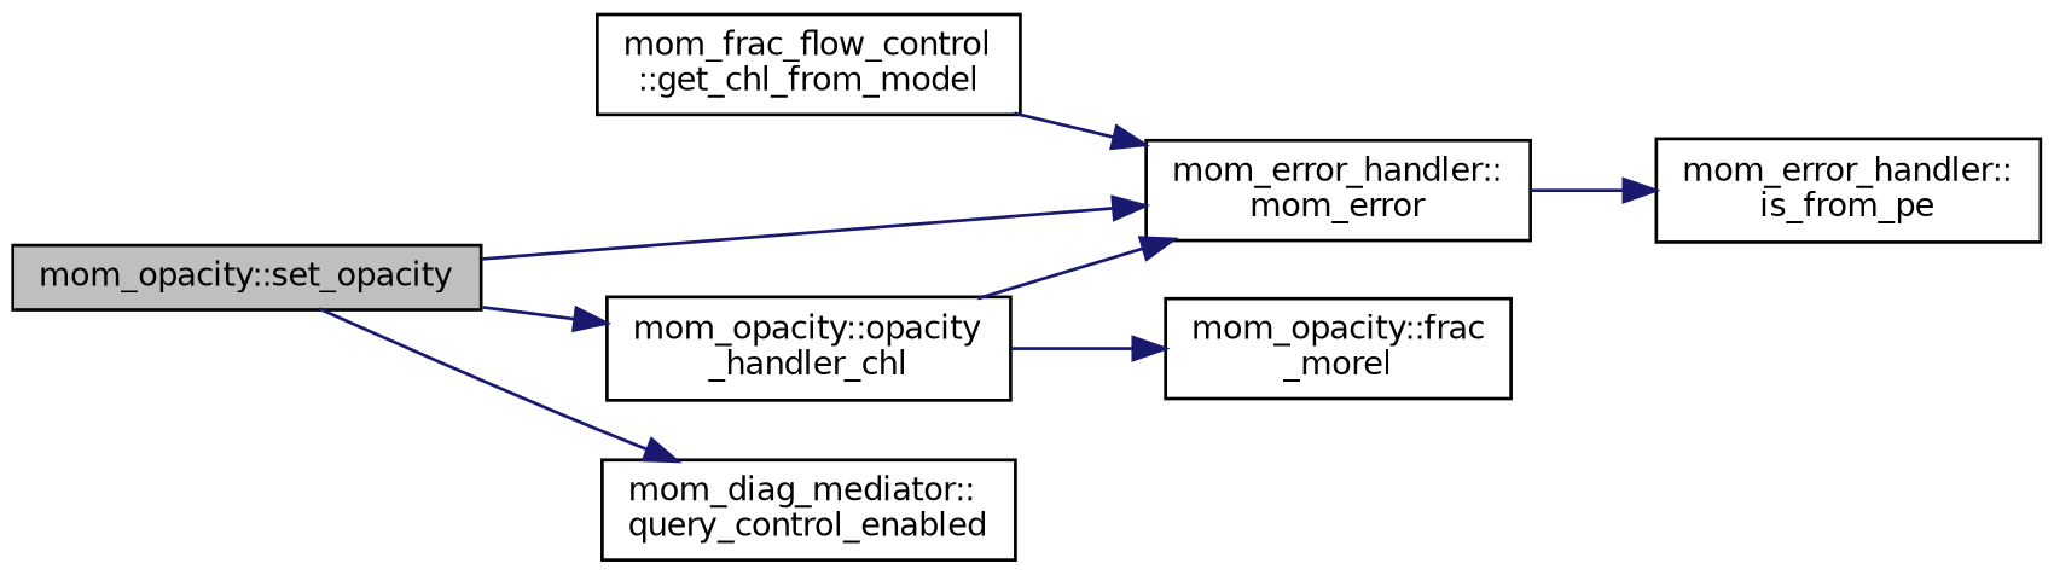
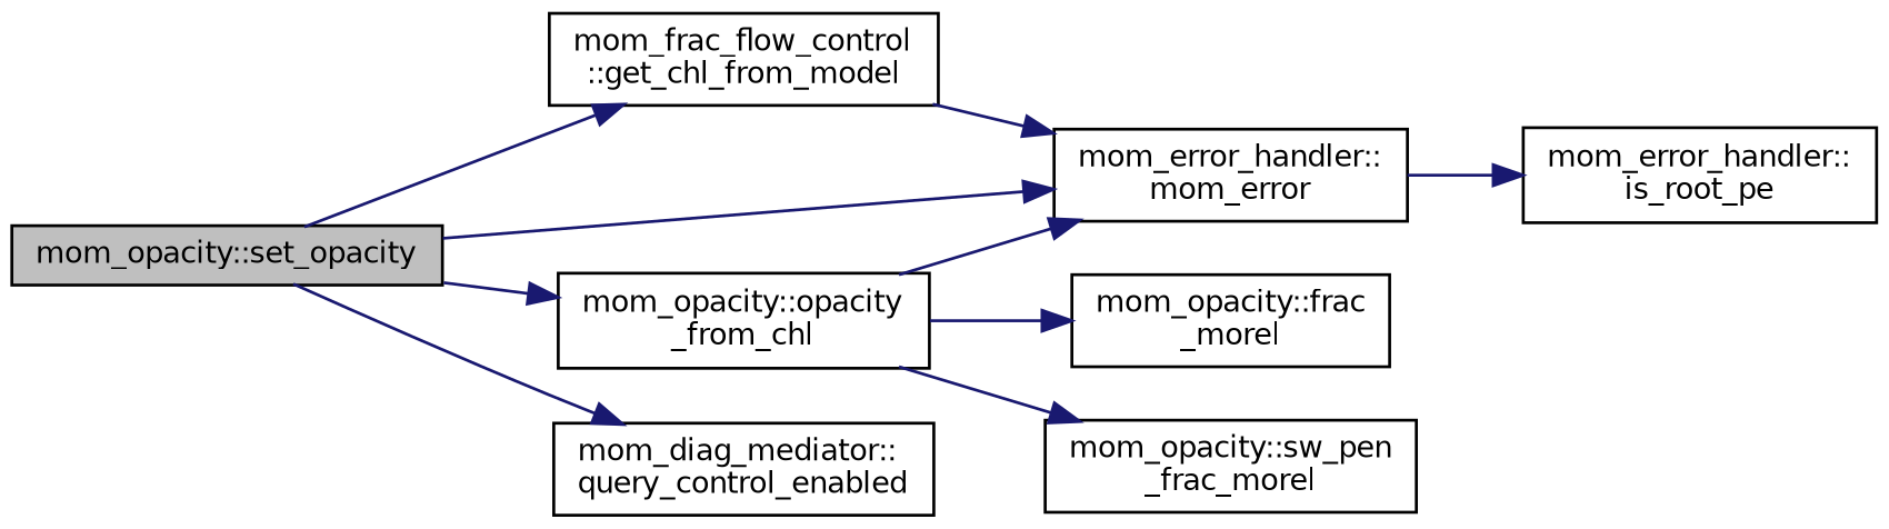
  digraph {
    rankdir=LR
    node [color=black fillcolor=white fontname=Helvetica fontsize=10 shape=record style=filled]
    edge [color=midnightblue fontname=Helvetica fontsize=10 labelfontname=Helvetica labelfontsize=10 style=solid]
    n1 [fillcolor=grey75 fontcolor=black height=0.2 label="mom_opacity::set_opacity" width=0.4]
    n2 [height=0.2 label="mom_frac_flow_control\l::get_chl_from_model" width=0.4]
    n3 [height=0.2 label="mom_error_handler::\lmom_error" width=0.4]
-   n4 [height=0.2 label="mom_opacity::opacity\l_handler_chl" width=0.4]
+   n4 [height=0.2 label="mom_opacity::opacity\l_from_chl" width=0.4]
    n5 [height=0.2 label="mom_diag_mediator::\lquery_control_enabled" width=0.4]
-   n6 [height=0.2 label="mom_error_handler::\lis_from_pe" width=0.4]
+   n6 [height=0.2 label="mom_error_handler::\lis_root_pe" width=0.4]
    n7 [height=0.2 label="mom_opacity::frac\l_morel" width=0.4]
+   n8 [height=0.2 label="mom_opacity::sw_pen\l_frac_morel" width=0.4]
+   n1 -> n2
    n1 -> n3
    n1 -> n4
    n1 -> n5
    n2 -> n3
    n3 -> n6
    n4 -> n3
    n4 -> n7
+   n4 -> n8
  }
